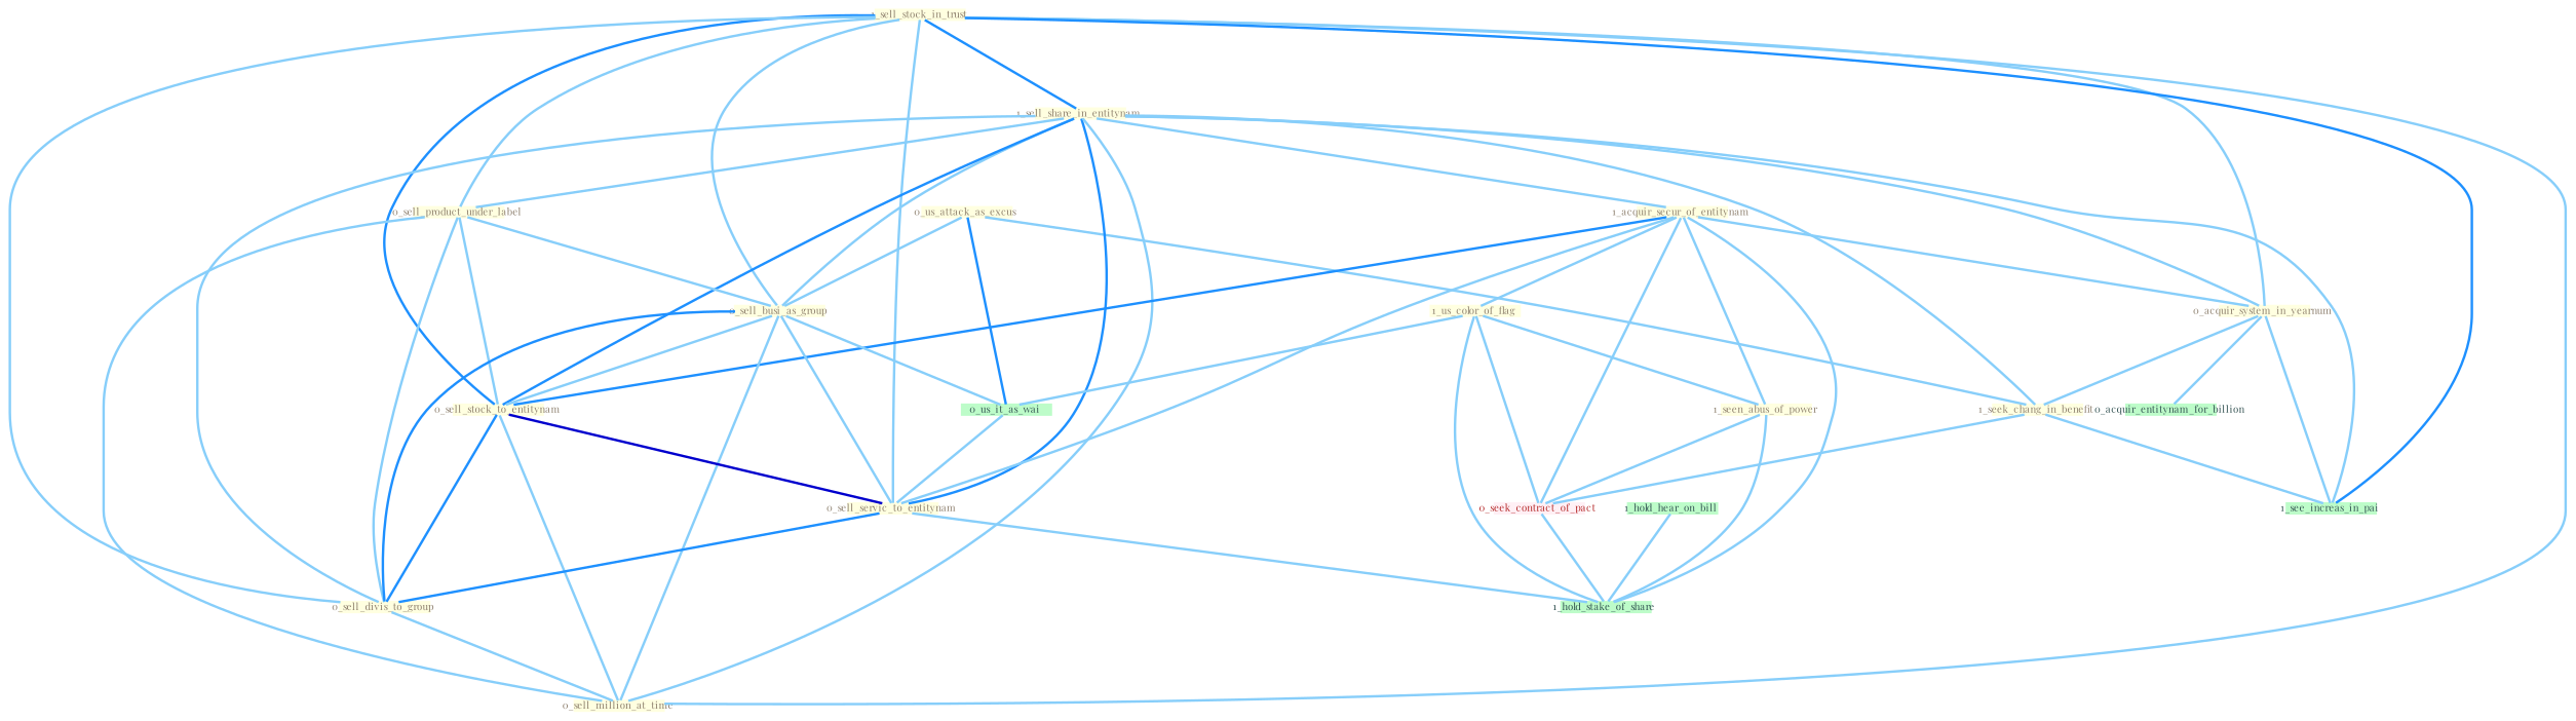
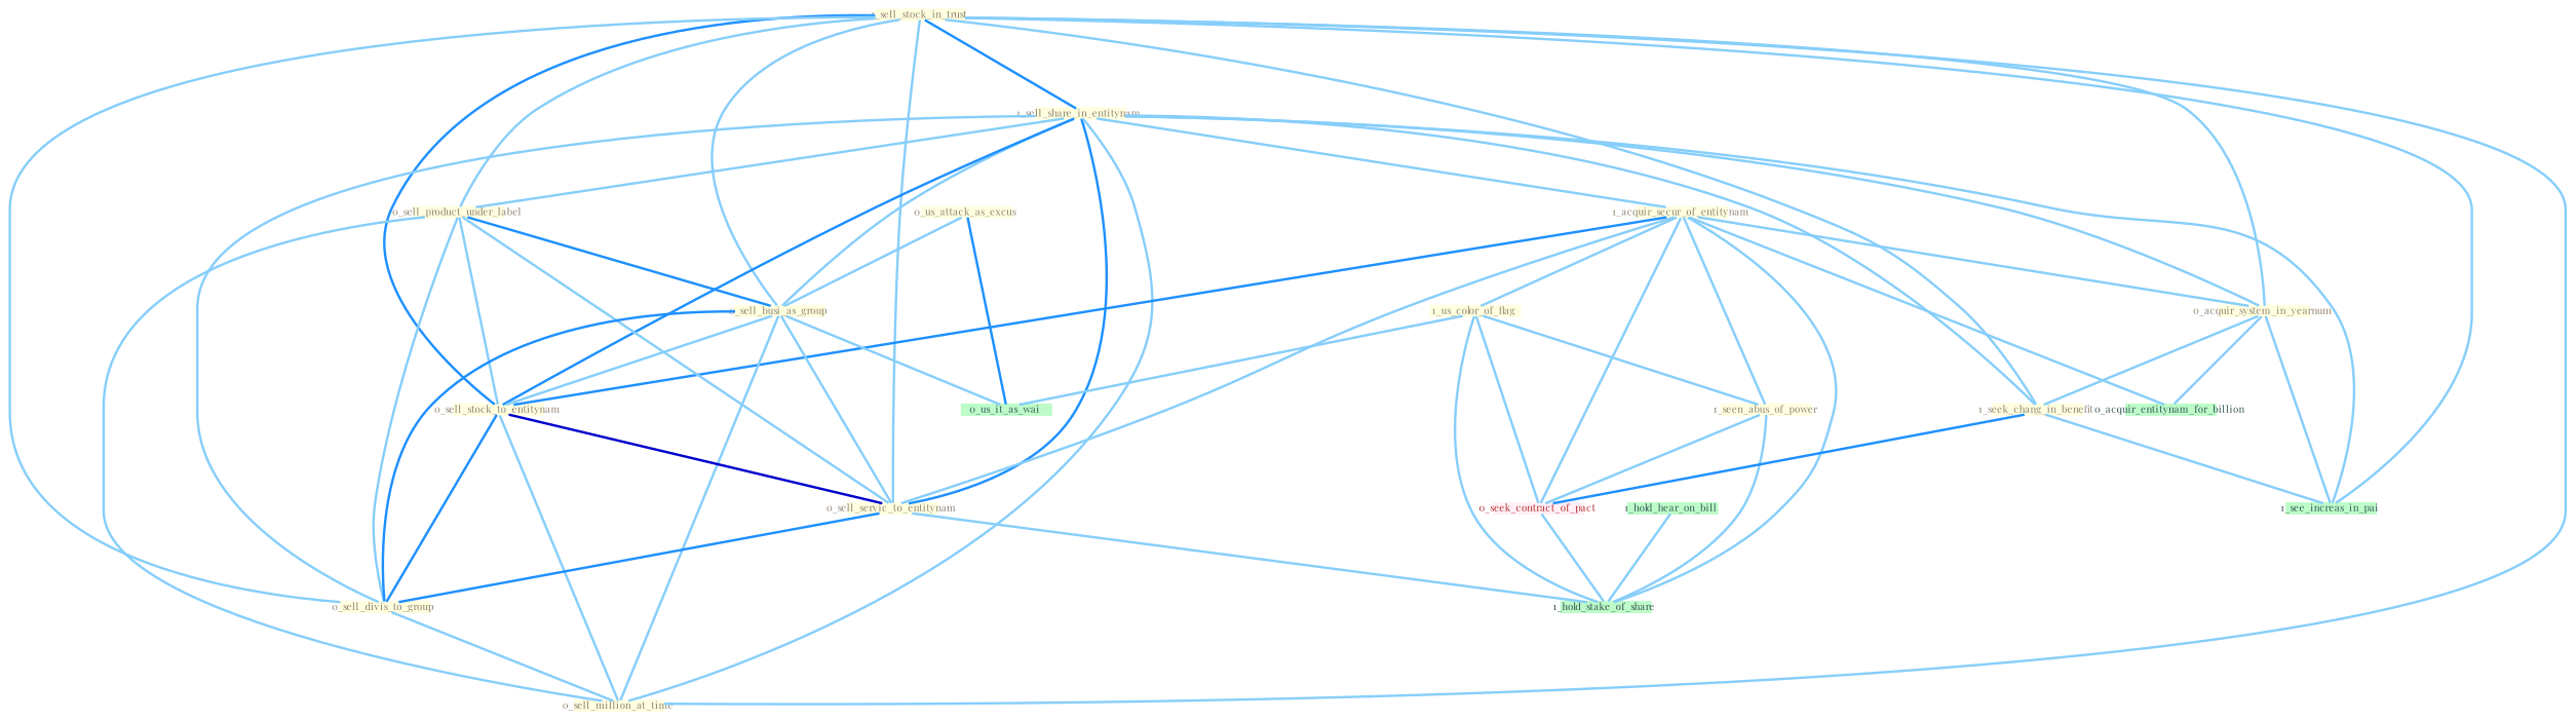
  graph {
    fontname="Playfair Display"
    node [color="#ffffe0" fixedsize=true fontcolor="#8b7d6b" fontname="Playfair Display" fontsize=4 shape=polygon style=filled]
    edge [color="#87cefa" fontname="Playfair Display" w=1]
    "1_sell_stock_in_trust " [height=.06 width=.5]
    "0_us_attack_as_excus " [height=.06 width=.5]
    "1_sell_share_in_entitynam " [height=.06 width=.5]
    "1_acquir_secur_of_entitynam " [height=.06 width=.5]
    "1_us_color_of_flag " [height=.06 width=.5]
    "1_seen_abus_of_power " [height=.06 width=.5]
    "0_sell_product_under_label " [height=.06 width=.5]
    "0_sell_busi_as_group " [height=.06 width=.5]
    "0_sell_stock_to_entitynam " [height=.06 width=.5]
    "0_sell_servic_to_entitynam " [height=.06 width=.5]
    "0_sell_divis_to_group " [height=.06 width=.5]
    "0_sell_million_at_time " [height=.06 width=.5]
    "0_acquir_system_in_yearnum " [height=.06 width=.5]
    "1_seek_chang_in_benefit " [height=.06 width=.5]
    "0_seek_contract_of_pact " [color="#fff0f5" fontcolor="#b22222" height=.06 width=.5]
    "1_see_increas_in_pai " [color="#BDFCC9" fontcolor="#2f4f4f" height=.06 width=.5]
    "0_us_it_as_wai " [color="#BDFCC9" fontcolor="#2f4f4f" height=.06 width=.5]
    "0_acquir_entitynam_for_billion " [color="#BDFCC9" fontcolor="#2f4f4f" height=.06 width=.5]
    "1_hold_stake_of_share " [color="#BDFCC9" fontcolor="#2f4f4f" height=.06 width=.5]
    "1_hold_hear_on_bill " [color="#BDFCC9" fontcolor="#2f4f4f" height=.06 width=.5]
    subgraph sub_1 {
      "1_sell_stock_in_trust "
      "0_us_attack_as_excus "
      "1_sell_share_in_entitynam "
      "1_acquir_secur_of_entitynam "
      "1_us_color_of_flag "
      "1_seen_abus_of_power "
      "0_sell_product_under_label "
      "0_sell_busi_as_group "
      "0_sell_stock_to_entitynam "
      "0_sell_servic_to_entitynam "
      "0_sell_divis_to_group "
      "0_sell_million_at_time "
      "0_acquir_system_in_yearnum "
      "1_seek_chang_in_benefit "
    }
    subgraph sub_2 {
      "0_seek_contract_of_pact "
    }
    "1_sell_stock_in_trust " -- "1_sell_share_in_entitynam " [color="#1e90ff" w=2]
    "1_sell_stock_in_trust " -- "0_sell_product_under_label "
    "1_sell_stock_in_trust " -- "0_sell_busi_as_group "
    "1_sell_stock_in_trust " -- "0_sell_stock_to_entitynam " [color="#1e90ff" w=2]
    "1_sell_stock_in_trust " -- "0_sell_servic_to_entitynam "
    "1_sell_stock_in_trust " -- "0_sell_divis_to_group "
    "1_sell_stock_in_trust " -- "0_sell_million_at_time "
    "1_sell_stock_in_trust " -- "0_acquir_system_in_yearnum "
-   "0_us_attack_as_excus " -- "1_seek_chang_in_benefit "
-   "1_sell_stock_in_trust " -- "1_see_increas_in_pai " [color="#1e90ff"]
+   "1_sell_stock_in_trust " -- "1_seek_chang_in_benefit "
+   "1_sell_stock_in_trust " -- "1_see_increas_in_pai "
    "0_us_attack_as_excus " -- "0_sell_busi_as_group "
    "0_us_attack_as_excus " -- "0_us_it_as_wai " [color="#1e90ff" w=2]
    "1_sell_share_in_entitynam " -- "1_acquir_secur_of_entitynam "
    "1_sell_share_in_entitynam " -- "0_sell_product_under_label "
    "1_sell_share_in_entitynam " -- "0_sell_busi_as_group "
    "1_sell_share_in_entitynam " -- "0_sell_stock_to_entitynam " [color="#1e90ff" w=2]
    "1_sell_share_in_entitynam " -- "0_sell_servic_to_entitynam " [color="#1e90ff" w=2]
    "1_sell_share_in_entitynam " -- "0_sell_divis_to_group "
    "1_sell_share_in_entitynam " -- "0_sell_million_at_time "
    "1_sell_share_in_entitynam " -- "0_acquir_system_in_yearnum "
    "1_sell_share_in_entitynam " -- "1_seek_chang_in_benefit "
    "1_sell_share_in_entitynam " -- "1_see_increas_in_pai "
    "1_acquir_secur_of_entitynam " -- "1_us_color_of_flag "
    "1_acquir_secur_of_entitynam " -- "1_seen_abus_of_power "
    "1_acquir_secur_of_entitynam " -- "0_sell_stock_to_entitynam " [color="#1e90ff"]
    "1_acquir_secur_of_entitynam " -- "0_sell_servic_to_entitynam "
    "1_acquir_secur_of_entitynam " -- "0_acquir_system_in_yearnum "
    "1_acquir_secur_of_entitynam " -- "0_seek_contract_of_pact "
+   "1_acquir_secur_of_entitynam " -- "0_acquir_entitynam_for_billion "
    "1_acquir_secur_of_entitynam " -- "1_hold_stake_of_share "
    "1_us_color_of_flag " -- "1_seen_abus_of_power "
    "1_us_color_of_flag " -- "0_seek_contract_of_pact "
    "1_us_color_of_flag " -- "0_us_it_as_wai "
    "1_us_color_of_flag " -- "1_hold_stake_of_share "
    "1_seen_abus_of_power " -- "0_seek_contract_of_pact "
    "1_seen_abus_of_power " -- "1_hold_stake_of_share "
-   "0_sell_product_under_label " -- "0_sell_busi_as_group "
+   "0_sell_product_under_label " -- "0_sell_busi_as_group " [color="#1e90ff"]
    "0_sell_product_under_label " -- "0_sell_stock_to_entitynam "
-   "0_us_it_as_wai " -- "0_sell_servic_to_entitynam "
+   "0_sell_product_under_label " -- "0_sell_servic_to_entitynam "
    "0_sell_product_under_label " -- "0_sell_divis_to_group "
    "0_sell_product_under_label " -- "0_sell_million_at_time "
    "0_sell_busi_as_group " -- "0_sell_stock_to_entitynam "
    "0_sell_busi_as_group " -- "0_sell_servic_to_entitynam "
    "0_sell_busi_as_group " -- "0_sell_divis_to_group " [color="#1e90ff" w=2]
    "0_sell_busi_as_group " -- "0_sell_million_at_time "
    "0_sell_busi_as_group " -- "0_us_it_as_wai "
    "0_sell_stock_to_entitynam " -- "0_sell_servic_to_entitynam " [color="#0000cd" w=3]
    "0_sell_stock_to_entitynam " -- "0_sell_divis_to_group " [color="#1e90ff" w=2]
    "0_sell_stock_to_entitynam " -- "0_sell_million_at_time "
    "0_sell_servic_to_entitynam " -- "0_sell_divis_to_group " [color="#1e90ff" w=2]
    "0_sell_servic_to_entitynam " -- "1_hold_stake_of_share "
    "0_sell_divis_to_group " -- "0_sell_million_at_time "
    "0_acquir_system_in_yearnum " -- "1_seek_chang_in_benefit "
    "0_acquir_system_in_yearnum " -- "1_see_increas_in_pai "
    "0_acquir_system_in_yearnum " -- "0_acquir_entitynam_for_billion "
-   "1_seek_chang_in_benefit " -- "0_seek_contract_of_pact "
+   "1_seek_chang_in_benefit " -- "0_seek_contract_of_pact " [color="#1e90ff"]
    "1_seek_chang_in_benefit " -- "1_see_increas_in_pai "
    "0_seek_contract_of_pact " -- "1_hold_stake_of_share "
    "1_hold_hear_on_bill " -- "1_hold_stake_of_share "
  }
